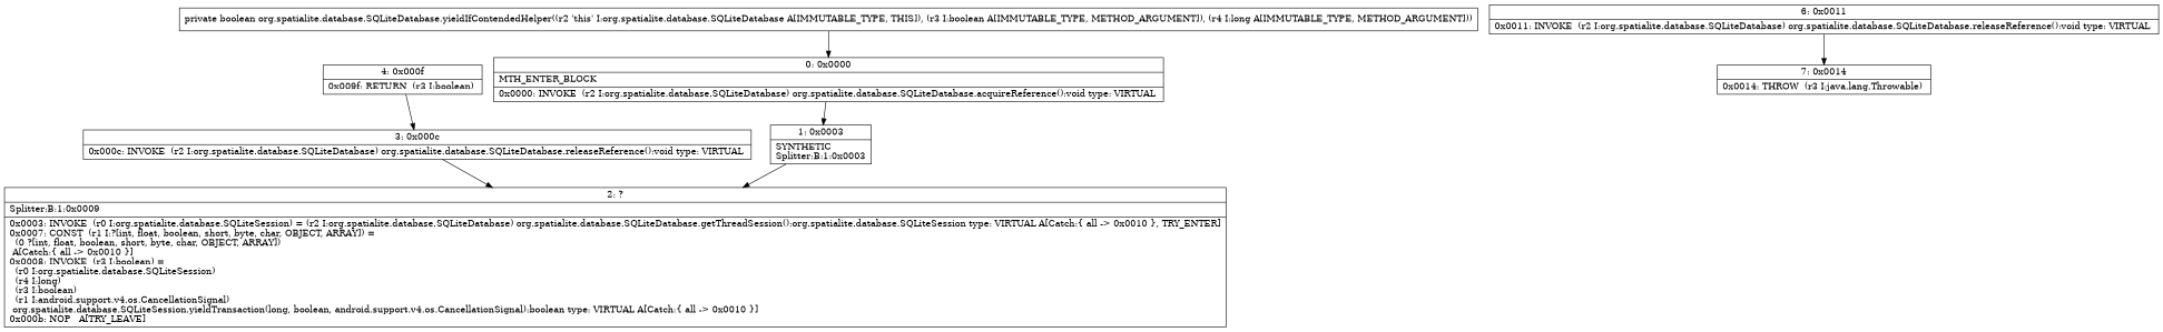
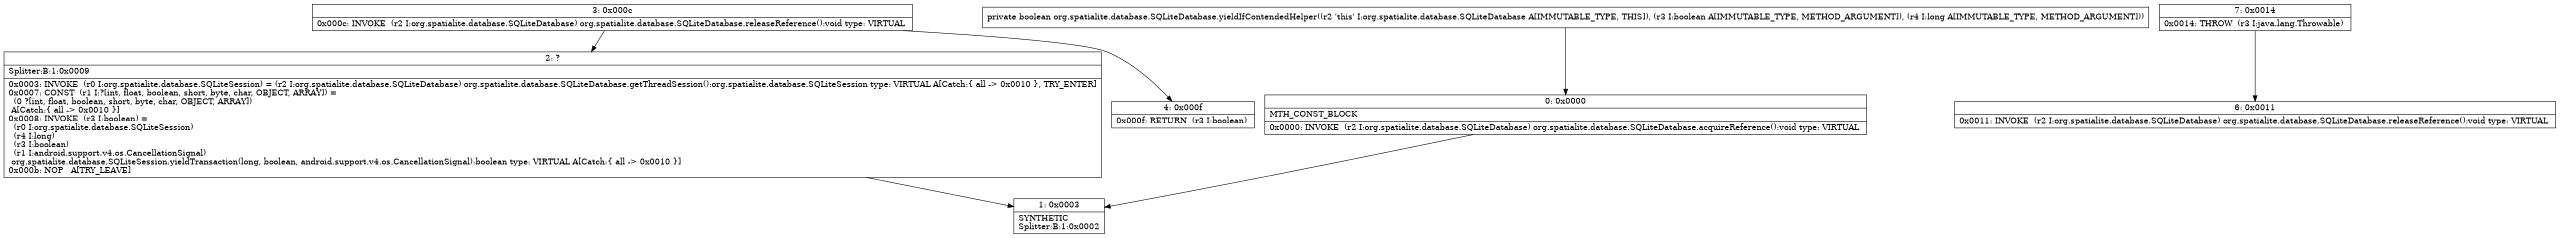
  digraph {
    node [shape=record]
-   n1 [label="{0\:\ 0x0000|MTH_ENTER_BLOCK\l|0x0000: INVOKE  (r2 I:org.spatialite.database.SQLiteDatabase) org.spatialite.database.SQLiteDatabase.acquireReference():void type: VIRTUAL \l}"]
-   n2 [label="{1\:\ 0x0003|SYNTHETIC\lSplitter:B:1:0x0003\l}"]
+   n1 [label="{0\:\ 0x0000|MTH_CONST_BLOCK\l|0x0000: INVOKE  (r2 I:org.spatialite.database.SQLiteDatabase) org.spatialite.database.SQLiteDatabase.acquireReference():void type: VIRTUAL \l}"]
+   n2 [label="{1\:\ 0x0003|SYNTHETIC\lSplitter:B:1:0x0002\l}"]
    n3 [label="{2\:\ ?|Splitter:B:1:0x0009\l|0x0003: INVOKE  (r0 I:org.spatialite.database.SQLiteSession) = (r2 I:org.spatialite.database.SQLiteDatabase) org.spatialite.database.SQLiteDatabase.getThreadSession():org.spatialite.database.SQLiteSession type: VIRTUAL A[Catch:\{ all \-\> 0x0010 \}, TRY_ENTER]\l0x0007: CONST  (r1 I:?[int, float, boolean, short, byte, char, OBJECT, ARRAY]) = \l  (0 ?[int, float, boolean, short, byte, char, OBJECT, ARRAY])\l A[Catch:\{ all \-\> 0x0010 \}]\l0x0008: INVOKE  (r3 I:boolean) = \l  (r0 I:org.spatialite.database.SQLiteSession)\l  (r4 I:long)\l  (r3 I:boolean)\l  (r1 I:android.support.v4.os.CancellationSignal)\l org.spatialite.database.SQLiteSession.yieldTransaction(long, boolean, android.support.v4.os.CancellationSignal):boolean type: VIRTUAL A[Catch:\{ all \-\> 0x0010 \}]\l0x000b: NOP   A[TRY_LEAVE]\l}"]
    n4 [label="{3\:\ 0x000c|0x000c: INVOKE  (r2 I:org.spatialite.database.SQLiteDatabase) org.spatialite.database.SQLiteDatabase.releaseReference():void type: VIRTUAL \l}"]
-   n5 [label="{4\:\ 0x000f|0x009f: RETURN  (r3 I:boolean) \l}"]
+   n5 [label="{4\:\ 0x000f|0x000f: RETURN  (r3 I:boolean) \l}"]
    n6 [label="{6\:\ 0x0011|0x0011: INVOKE  (r2 I:org.spatialite.database.SQLiteDatabase) org.spatialite.database.SQLiteDatabase.releaseReference():void type: VIRTUAL \l}"]
    n7 [label="{7\:\ 0x0014|0x0014: THROW  (r3 I:java.lang.Throwable) \l}"]
    n8 [label="{private boolean org.spatialite.database.SQLiteDatabase.yieldIfContendedHelper((r2 'this' I:org.spatialite.database.SQLiteDatabase A[IMMUTABLE_TYPE, THIS]), (r3 I:boolean A[IMMUTABLE_TYPE, METHOD_ARGUMENT]), (r4 I:long A[IMMUTABLE_TYPE, METHOD_ARGUMENT])) }"]
    n1 -> n2
-   n2 -> n3
+   n3 -> n2
    n4 -> n3
-   n5 -> n4
-   n6 -> n7
+   n4 -> n5
+   n7 -> n6
    n8 -> n1
  }
